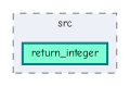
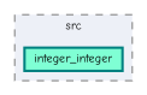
  digraph {
    compound=true
    fontname="Comic Neue"
-   n1 [color=teal fillcolor=aquamarine fontname="Comic Neue" fontsize=10 height=0.2 label=return_integer shape=box style="filled,bold" width=0.4]
+   n1 [color=teal fillcolor=aquamarine fontname="Comic Neue" fontsize=10 height=0.2 label=integer_integer shape=box style="filled,bold" width=0.4]
    subgraph cluster_1 {
      bgcolor="#edf0f7"
      fontsize=10
      label=src
      pencolor=grey50
      style="filled,dashed"
      n1
    }
  }
